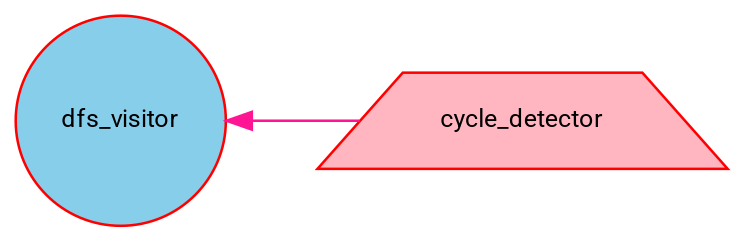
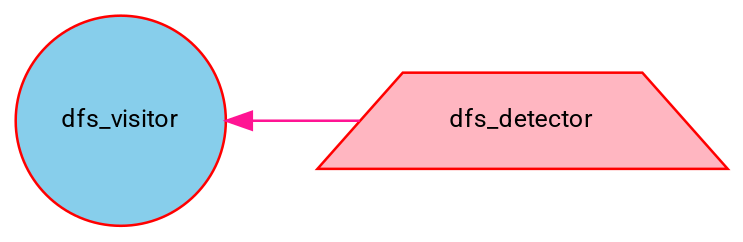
  digraph {
    rankdir=LR
    fontname=Roboto
    node [color=red fontname=Roboto fontsize=10 style=filled]
    n1 [fillcolor=skyblue height=0.2 label=dfs_visitor shape=circle width=0.4]
-   n2 [fillcolor=lightpink height=0.2 label=cycle_detector shape=trapezium width=0.4]
+   n2 [fillcolor=lightpink height=0.2 label=dfs_detector shape=trapezium width=0.4]
    n1 -> n2 [color=deeppink dir=back fontname=Roboto fontsize=10 labelfontname=Helvetica labelfontsize=10 style=solid]
  }
